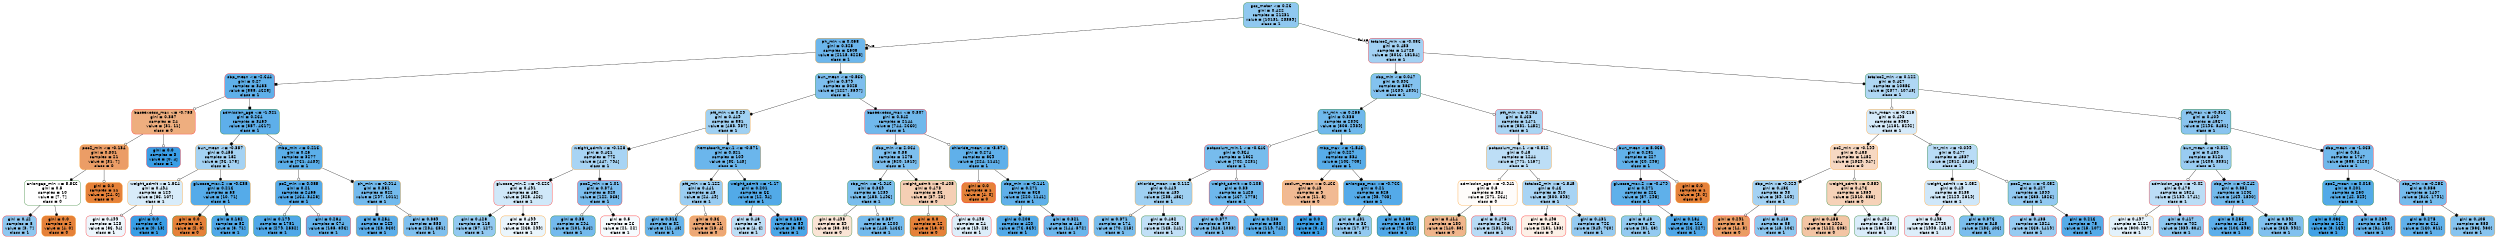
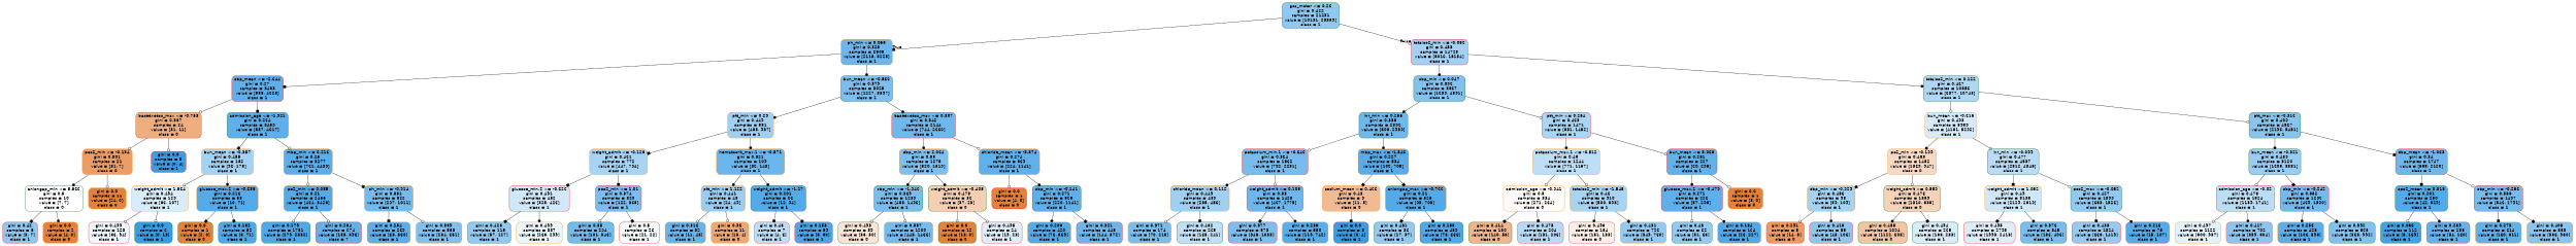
  digraph {
    node [color=darkorange fillcolor="#e58139" fontname=helvetica shape=box style="filled, rounded"]
    edge [arrowhead=odot fontname=helvetica]
    n1 [color=darkgreen fillcolor="#8fc8f0" label="gcs_motor <= 0.26\ngini = 0.422\nsamples = 21231\nvalue = [10131, 23359]\nclass = 1"]
    n2 [fillcolor="#6cb6ec" label="ph_min <= 0.058\ngini = 0.325\nsamples = 6508\nvalue = [2115, 8225]\nclass = 1"]
    n3 [color=red fillcolor="#a2d1f3" label="totalco2_min <= -0.086\ngini = 0.453\nsamples = 14723\nvalue = [8016, 15134]\nclass = 1"]
    n4 [color=red fillcolor="#5fb0ea" label="sbp_mean <= -2.644\ngini = 0.27\nsamples = 3483\nvalue = [888, 4628]\nclass = 1"]
    n5 [color=darkgreen fillcolor="#7dbeee" label="bun_mean <= -0.566\ngini = 0.379\nsamples = 3025\nvalue = [1227, 3597]\nclass = 1"]
    n6 [color=darkgreen fillcolor="#83c2ef" label="sbp_min <= 0.047\ngini = 0.396\nsamples = 3867\nvalue = [1639, 4391]\nclass = 1"]
    n7 [color=darkgreen fillcolor="#afd7f4" label="totalco2_min <= 0.122\ngini = 0.467\nsamples = 10856\nvalue = [6377, 10743]\nclass = 1"]
    n8 [color=red fillcolor="#eeae7f" label="baseexcess_max <= -0.753\ngini = 0.387\nsamples = 24\nvalue = [31, 11]\nclass = 0"]
    n9 [color=darkgreen fillcolor="#5eafea" label="admission_age <= -1.921\ngini = 0.264\nsamples = 3459\nvalue = [857, 4617]\nclass = 1"]
    n10 [fillcolor="#9fd0f2" label="ptt_min <= 0.29\ngini = 0.449\nsamples = 881\nvalue = [483, 937]\nclass = 1"]
    n11 [color=red fillcolor="#70b8ec" label="baseexcess_max <= 0.307\ngini = 0.342\nsamples = 2144\nvalue = [744, 2660]\nclass = 1"]
    n12 [fillcolor="#eb9d66" label="pco2_min <= -0.134\ngini = 0.301\nsamples = 21\nvalue = [31, 7]\nclass = 0"]
    n13 [color=red fillcolor="#399de5" label="gini = 0.0\nsamples = 3\nvalue = [0, 4]\nclass = 1"]
    n14 [fillcolor="#a4d2f3" label="bun_mean <= -0.357\ngini = 0.455\nsamples = 182\nvalue = [96, 178]\nclass = 1"]
    n15 [fillcolor="#5baee9" label="mbp_min <= 0.216\ngini = 0.25\nsamples = 3277\nvalue = [761, 4439]\nclass = 1"]
    n16 [color=darkgreen fillcolor="#ffffff" label="aniongap_min <= 5.566\ngini = 0.5\nsamples = 10\nvalue = [7, 7]\nclass = 0"]
    n17 [label="gini = 0.0\nsamples = 11\nvalue = [24, 0]\nclass = 0"]
    n18 [color=red fillcolor="#8ec7f0" label="gini = 0.42\nsamples = 8\nvalue = [3, 7]\nclass = 1"]
    n19 [label="gini = 0.0\nsamples = 2\nvalue = [4, 0]\nclass = 0"]
    n20 [fillcolor="#d8ecfa" label="weight_admit <= 1.864\ngini = 0.494\nsamples = 129\nvalue = [86, 107]\nclass = 1"]
    n21 [fillcolor="#55abe9" label="glucose_max.2 <= -0.638\ngini = 0.216\nsamples = 53\nvalue = [10, 71]\nclass = 1"]
    n22 [fillcolor="#54aae9" label="po2_min <= 0.085\ngini = 0.21\nsamples = 2455\nvalue = [464, 3428]\nclass = 1"]
    n23 [fillcolor="#73baed" label="ph_min <= -0.914\ngini = 0.351\nsamples = 822\nvalue = [297, 1011]\nclass = 1"]
    n24 [color=red fillcolor="#eef7fd" label="gini = 0.499\nsamples = 123\nvalue = [86, 94]\nclass = 1"]
-   n25 [color=red fillcolor="#399de5" label="gini = 0.0\nsamples = 6\nvalue = [0, 13]\nclass = 1"]
+   n25 [color=darkgreen fillcolor="#399de5" label="gini = 0.0\nsamples = 6\nvalue = [0, 13]\nclass = 1"]
    n26 [color=darkgreen label="gini = 0.0\nsamples = 1\nvalue = [2, 0]\nclass = 0"]
    n27 [color=darkgreen fillcolor="#4fa8e8" label="gini = 0.182\nsamples = 52\nvalue = [8, 71]\nclass = 1"]
    n28 [color=darkgreen fillcolor="#4fa8e8" label="gini = 0.179\nsamples = 1781\nvalue = [279, 2532]\nclass = 1"]
-   n29 [color=red fillcolor="#62b1ea" label="gini = 0.284\nsamples = 674\nvalue = [185, 896]\nclass = 1"]
+   n29 [color=red fillcolor="#62b1ea" label="gini = 0.284\nsamples = 674\nvalue = [185, 896]\nclass = 7"]
    n30 [fillcolor="#5caeea" label="gini = 0.254\nsamples = 269\nvalue = [63, 360]\nclass = 1"]
    n31 [fillcolor="#80c0ee" label="gini = 0.389\nsamples = 553\nvalue = [234, 651]\nclass = 1"]
    n32 [fillcolor="#a8d4f4" label="weight_admit <= -0.128\ngini = 0.461\nsamples = 772\nvalue = [447, 794]\nclass = 1"]
    n33 [fillcolor="#6bb6ec" label="hematocrit_max.1 <= -0.571\ngini = 0.321\nsamples = 109\nvalue = [36, 143]\nclass = 1"]
    n34 [fillcolor="#7dbfee" label="dbp_min <= 2.064\ngini = 0.38\nsamples = 1275\nvalue = [520, 1519]\nclass = 1"]
    n35 [fillcolor="#60b0ea" label="chloride_mean <= -3.874\ngini = 0.274\nsamples = 869\nvalue = [224, 1141]\nclass = 1"]
    n36 [color=red fillcolor="#d0e8f9" label="glucose_min.2 <= -0.626\ngini = 0.491\nsamples = 452\nvalue = [325, 426]\nclass = 1"]
    n37 [color=red fillcolor="#7bbdee" label="pco2_min <= 1.01\ngini = 0.374\nsamples = 320\nvalue = [122, 368]\nclass = 1"]
    n38 [fillcolor="#9acdf2" label="ptt_min <= 1.122\ngini = 0.441\nsamples = 43\nvalue = [24, 49]\nclass = 1"]
    n39 [color=darkgreen fillcolor="#52aae8" label="weight_admit <= -1.17\ngini = 0.201\nsamples = 66\nvalue = [12, 94]\nclass = 1"]
    n40 [color=darkgreen fillcolor="#92c9f1" label="gini = 0.428\nsamples = 115\nvalue = [57, 127]\nclass = 1"]
    n41 [fillcolor="#eaf5fc" label="gini = 0.499\nsamples = 337\nvalue = [268, 299]\nclass = 1"]
    n42 [color=darkgreen fillcolor="#73baed" label="gini = 0.35\nsamples = 294\nvalue = [101, 346]\nclass = 1"]
    n43 [color=red fillcolor="#f6fbfe" label="gini = 0.5\nsamples = 26\nvalue = [21, 22]\nclass = 1"]
    n44 [fillcolor="#69b5eb" label="gini = 0.316\nsamples = 32\nvalue = [11, 45]\nclass = 1"]
    n45 [fillcolor="#eda876" label="gini = 0.36\nsamples = 11\nvalue = [13, 4]\nclass = 0"]
    n46 [color=red fillcolor="#bddef6" label="gini = 0.48\nsamples = 7\nvalue = [4, 6]\nclass = 1"]
    n47 [color=red fillcolor="#4ba6e7" label="gini = 0.153\nsamples = 59\nvalue = [8, 88]\nclass = 1"]
    n48 [color=darkgreen fillcolor="#79bded" label="sbp_min <= -1.946\ngini = 0.369\nsamples = 1239\nvalue = [483, 1496]\nclass = 1"]
    n49 [color=darkgreen fillcolor="#f5cfb4" label="weight_admit <= -0.405\ngini = 0.473\nsamples = 36\nvalue = [37, 23]\nclass = 0"]
    n50 [color=red label="gini = 0.0\nsamples = 1\nvalue = [4, 0]\nclass = 0"]
    n51 [color=darkgreen fillcolor="#5fb0ea" label="sbp_min <= -0.141\ngini = 0.271\nsamples = 868\nvalue = [220, 1141]\nclass = 1"]
    n52 [color=darkgreen fillcolor="#fae4d5" label="gini = 0.493\nsamples = 39\nvalue = [38, 30]\nclass = 0"]
    n53 [fillcolor="#75bbed" label="gini = 0.357\nsamples = 1200\nvalue = [445, 1466]\nclass = 1"]
    n54 [color=darkgreen label="gini = 0.0\nsamples = 12\nvalue = [18, 0]\nclass = 0"]
    n55 [color=red fillcolor="#ddeefa" label="gini = 0.495\nsamples = 24\nvalue = [19, 23]\nclass = 1"]
    n56 [fillcolor="#53aae8" label="gini = 0.208\nsamples = 420\nvalue = [76, 569]\nclass = 1"]
    n57 [color=red fillcolor="#6bb6ec" label="gini = 0.321\nsamples = 448\nvalue = [144, 572]\nclass = 1"]
    n58 [color=darkgreen fillcolor="#6fb8ec" label="inr_min <= 0.255\ngini = 0.338\nsamples = 2396\nvalue = [808, 2939]\nclass = 1"]
    n59 [color=red fillcolor="#aad5f4" label="ptt_min <= 0.254\ngini = 0.463\nsamples = 1471\nvalue = [831, 1452]\nclass = 1"]
    n60 [fillcolor="#d5eafa" label="bun_mean <= -0.615\ngini = 0.493\nsamples = 5989\nvalue = [4181, 5292]\nclass = 1"]
    n61 [color=darkgreen fillcolor="#89c4ef" label="ptt_max <= -0.316\ngini = 0.409\nsamples = 4867\nvalue = [2196, 5451]\nclass = 1"]
    n62 [color=red fillcolor="#77bced" label="potassium_min.1 <= -0.646\ngini = 0.364\nsamples = 1862\nvalue = [702, 2231]\nclass = 1"]
    n63 [fillcolor="#57ace9" label="mbp_max <= -1.546\ngini = 0.227\nsamples = 534\nvalue = [106, 708]\nclass = 1"]
    n64 [fillcolor="#bddef6" label="potassium_max.1 <= -0.512\ngini = 0.48\nsamples = 1244\nvalue = [771, 1157]\nclass = 1"]
    n65 [color=red fillcolor="#61b1ea" label="bun_mean <= 5.068\ngini = 0.281\nsamples = 227\nvalue = [60, 295]\nclass = 1"]
    n66 [fillcolor="#9fd0f2" label="chloride_mean <= 0.112\ngini = 0.449\nsamples = 439\nvalue = [235, 456]\nclass = 1"]
    n67 [color=red fillcolor="#6db7ec" label="weight_admit <= 0.105\ngini = 0.33\nsamples = 1423\nvalue = [467, 1775]\nclass = 1"]
    n68 [fillcolor="#f1ba93" label="sodium_mean <= 0.466\ngini = 0.43\nsamples = 9\nvalue = [11, 5]\nclass = 0"]
    n69 [fillcolor="#54aae9" label="aniongap_max <= -0.766\ngini = 0.21\nsamples = 525\nvalue = [95, 703]\nclass = 1"]
    n70 [fillcolor="#79bded" label="gini = 0.371\nsamples = 174\nvalue = [70, 215]\nclass = 1"]
    n71 [color=darkgreen fillcolor="#c1e0f7" label="gini = 0.482\nsamples = 265\nvalue = [165, 241]\nclass = 1"]
    n72 [color=red fillcolor="#7cbeee" label="gini = 0.377\nsamples = 873\nvalue = [348, 1033]\nclass = 1"]
    n73 [fillcolor="#59ade9" label="gini = 0.238\nsamples = 550\nvalue = [119, 742]\nclass = 1"]
    n74 [color=red fillcolor="#399de5" label="gini = 0.0\nsamples = 3\nvalue = [0, 4]\nclass = 1"]
    n75 [color=darkgreen fillcolor="#94caf1" label="gini = 0.431\nsamples = 36\nvalue = [17, 37]\nclass = 1"]
    n76 [color=darkgreen fillcolor="#50a8e8" label="gini = 0.188\nsamples = 489\nvalue = [78, 666]\nclass = 1"]
    n77 [fillcolor="#fefcfa" label="admission_age <= -0.941\ngini = 0.5\nsamples = 334\nvalue = [271, 264]\nclass = 0"]
    n78 [fillcolor="#a8d4f4" label="totalco2_min <= -1.545\ngini = 0.46\nsamples = 910\nvalue = [500, 893]\nclass = 1"]
    n79 [color=red fillcolor="#5fb0ea" label="glucose_max.2 <= -0.479\ngini = 0.271\nsamples = 226\nvalue = [57, 295]\nclass = 1"]
    n80 [label="gini = 0.0\nsamples = 1\nvalue = [3, 0]\nclass = 0"]
    n81 [color=darkgreen fillcolor="#f0b58b" label="gini = 0.414\nsamples = 130\nvalue = [140, 58]\nclass = 0"]
    n82 [color=red fillcolor="#b7dbf6" label="gini = 0.475\nsamples = 204\nvalue = [131, 206]\nclass = 1"]
    n83 [color=red fillcolor="#fcf0e7" label="gini = 0.498\nsamples = 184\nvalue = [151, 133]\nclass = 0"]
    n84 [fillcolor="#94caf1" label="gini = 0.431\nsamples = 726\nvalue = [349, 760]\nclass = 1"]
    n85 [color=darkgreen fillcolor="#93caf1" label="gini = 0.43\nsamples = 62\nvalue = [31, 68]\nclass = 1"]
    n86 [fillcolor="#50a8e8" label="gini = 0.184\nsamples = 164\nvalue = [26, 227]\nclass = 1"]
    n87 [fillcolor="#f7d8c2" label="po2_min <= -0.199\ngini = 0.483\nsamples = 1452\nvalue = [1369, 947]\nclass = 0"]
    n88 [color=darkgreen fillcolor="#b9dcf6" label="inr_min <= -0.099\ngini = 0.477\nsamples = 4537\nvalue = [2812, 4345]\nclass = 1"]
    n89 [color=darkgreen fillcolor="#99ccf2" label="bun_mean <= -0.321\ngini = 0.439\nsamples = 3120\nvalue = [1608, 3331]\nclass = 1"]
    n90 [color=red fillcolor="#70b8ec" label="dbp_mean <= -1.063\ngini = 0.34\nsamples = 1747\nvalue = [588, 2120]\nclass = 1"]
    n91 [fillcolor="#a4d2f3" label="dbp_min <= -0.929\ngini = 0.456\nsamples = 93\nvalue = [59, 109]\nclass = 1"]
    n92 [color=darkgreen fillcolor="#f6d2b8" label="weight_admit <= 0.559\ngini = 0.476\nsamples = 1359\nvalue = [1310, 838]\nclass = 0"]
    n93 [fillcolor="#cfe7f9" label="weight_admit <= 1.052\ngini = 0.49\nsamples = 3138\nvalue = [2129, 2819]\nclass = 1"]
    n94 [color=darkgreen fillcolor="#92c9f1" label="pco2_max <= -0.052\ngini = 0.427\nsamples = 1399\nvalue = [683, 1526]\nclass = 1"]
    n95 [color=red fillcolor="#eb9c63" label="gini = 0.291\nsamples = 8\nvalue = [14, 3]\nclass = 0"]
    n96 [color=red fillcolor="#8dc7f0" label="gini = 0.418\nsamples = 85\nvalue = [45, 106]\nclass = 1"]
    n97 [color=darkgreen fillcolor="#f3c5a4" label="gini = 0.455\nsamples = 1094\nvalue = [1122, 605]\nclass = 0"]
    n98 [color=darkgreen fillcolor="#d9ecfa" label="gini = 0.494\nsamples = 265\nvalue = [188, 233]\nclass = 1"]
    n99 [color=red fillcolor="#ddeefa" label="gini = 0.495\nsamples = 2793\nvalue = [1993, 2413]\nclass = 1"]
    n100 [color=darkgreen fillcolor="#7bbeee" label="gini = 0.376\nsamples = 345\nvalue = [136, 406]\nclass = 1"]
    n101 [color=red fillcolor="#96cbf1" label="gini = 0.435\nsamples = 1324\nvalue = [668, 1419]\nclass = 1"]
    n102 [color=red fillcolor="#55abe9" label="gini = 0.216\nsamples = 75\nvalue = [15, 107]\nclass = 1"]
    n103 [color=red fillcolor="#bbddf6" label="admission_age <= -0.02\ngini = 0.478\nsamples = 1824\nvalue = [1139, 1741]\nclass = 1"]
    n104 [color=red fillcolor="#73baed" label="sbp_min <= -0.242\ngini = 0.352\nsamples = 1296\nvalue = [469, 1590]\nclass = 1"]
    n105 [color=darkgreen fillcolor="#52aae8" label="spo2_mean <= 0.018\ngini = 0.201\nsamples = 250\nvalue = [42, 329]\nclass = 1"]
    n106 [color=red fillcolor="#75bbed" label="sbp_min <= -0.256\ngini = 0.358\nsamples = 1497\nvalue = [546, 1791]\nclass = 1"]
    n107 [fillcolor="#e2f1fb" label="gini = 0.497\nsamples = 1122\nvalue = [800, 937]\nclass = 1"]
    n108 [color=red fillcolor="#8cc6f0" label="gini = 0.417\nsamples = 702\nvalue = [339, 804]\nclass = 1"]
    n109 [fillcolor="#5caeea" label="gini = 0.256\nsamples = 428\nvalue = [106, 598]\nclass = 1"]
    n110 [color=darkgreen fillcolor="#81c1ef" label="gini = 0.392\nsamples = 868\nvalue = [363, 992]\nclass = 1"]
    n111 [color=darkgreen fillcolor="#42a2e6" label="gini = 0.086\nsamples = 112\nvalue = [8, 169]\nclass = 1"]
    n112 [color=red fillcolor="#63b2eb" label="gini = 0.289\nsamples = 138\nvalue = [34, 160]\nclass = 1"]
    n113 [fillcolor="#60b0ea" label="gini = 0.275\nsamples = 614\nvalue = [160, 811]\nclass = 1"]
    n114 [fillcolor="#87c4ef" label="gini = 0.405\nsamples = 883\nvalue = [386, 980]\nclass = 1"]
    n1 -> n2 [arrowhead=box headlabel=True labelangle=45 labeldistance=2.5]
    n1 -> n3 [headlabel=False labelangle=-45 labeldistance=2.5]
    n2 -> n4 [arrowhead=box]
    n2 -> n5 [arrowhead=dot]
    n3 -> n6 [arrowhead=dot]
    n3 -> n7 [arrowhead=dot]
    n4 -> n8
    n4 -> n9 [arrowhead=box]
    n5 -> n10 [arrowhead=dot]
    n5 -> n11 [arrowhead=dot]
    n6 -> n58 [arrowhead=dot]
    n6 -> n59
    n7 -> n60
    n7 -> n61
    n8 -> n12
    n8 -> n13
    n9 -> n14 [arrowhead=box]
    n9 -> n15
    n10 -> n32 [arrowhead=box]
    n10 -> n33 [arrowhead=dot]
    n11 -> n34 [arrowhead=dot]
    n11 -> n35
    n12 -> n16 [arrowhead=dot]
    n12 -> n17
    n14 -> n20
    n14 -> n21 [arrowhead=dot]
    n15 -> n22
    n15 -> n23 [arrowhead=box]
    n16 -> n18 [arrowhead=box]
    n16 -> n19 [arrowhead=dot]
    n20 -> n24
    n20 -> n25
    n21 -> n26 [arrowhead=box]
    n21 -> n27 [arrowhead=box]
    n22 -> n28
    n22 -> n29
    n23 -> n30 [arrowhead=box]
    n23 -> n31
    n32 -> n36 [arrowhead=box]
    n32 -> n37 [arrowhead=box]
    n33 -> n38 [arrowhead=dot]
    n33 -> n39 [arrowhead=dot]
    n34 -> n48 [arrowhead=dot]
    n34 -> n49 [arrowhead=dot]
    n35 -> n50
    n35 -> n51 [arrowhead=dot]
    n36 -> n40 [arrowhead=box]
    n36 -> n41 [arrowhead=dot]
    n37 -> n42
    n37 -> n43 [arrowhead=box]
    n38 -> n44
    n38 -> n45
    n39 -> n46 [arrowhead=box]
    n39 -> n47 [arrowhead=box]
    n48 -> n52
    n48 -> n53
    n49 -> n54
    n49 -> n55
    n51 -> n56 [arrowhead=dot]
    n51 -> n57 [arrowhead=box]
    n58 -> n62
    n58 -> n63 [arrowhead=dot]
    n59 -> n64 [arrowhead=dot]
    n59 -> n65
    n60 -> n87 [arrowhead=dot]
    n60 -> n88
    n61 -> n89 [arrowhead=dot]
    n61 -> n90 [arrowhead=box]
    n62 -> n66 [arrowhead=dot]
    n62 -> n67
    n63 -> n68 [arrowhead=box]
    n63 -> n69 [arrowhead=box]
    n64 -> n77
    n64 -> n78
    n65 -> n79 [arrowhead=dot]
    n65 -> n80
    n66 -> n70
    n66 -> n71 [arrowhead=box]
    n67 -> n72 [arrowhead=box]
    n67 -> n73 [arrowhead=dot]
    n68 -> n74 [arrowhead=box]
    n69 -> n75 [arrowhead=box]
    n69 -> n76 [arrowhead=dot]
    n77 -> n81 [arrowhead=box]
    n77 -> n82 [arrowhead=box]
    n78 -> n83 [arrowhead=dot]
    n78 -> n84 [arrowhead=box]
    n79 -> n85
    n79 -> n86 [arrowhead=dot]
    n87 -> n91 [arrowhead=box]
    n87 -> n92
    n88 -> n93 [arrowhead=box]
    n88 -> n94
    n89 -> n103
    n89 -> n104 [arrowhead=box]
    n90 -> n105 [arrowhead=box]
    n90 -> n106
    n91 -> n95
    n91 -> n96 [arrowhead=dot]
    n92 -> n97 [arrowhead=dot]
    n92 -> n98 [arrowhead=box]
    n93 -> n99 [arrowhead=box]
    n93 -> n100 [arrowhead=dot]
    n94 -> n101 [arrowhead=box]
    n94 -> n102 [arrowhead=dot]
    n103 -> n107
    n103 -> n108 [arrowhead=dot]
    n104 -> n109 [arrowhead=dot]
    n104 -> n110 [arrowhead=box]
    n105 -> n111
    n105 -> n112 [arrowhead=dot]
    n106 -> n113 [arrowhead=box]
    n106 -> n114 [arrowhead=box]
  }
